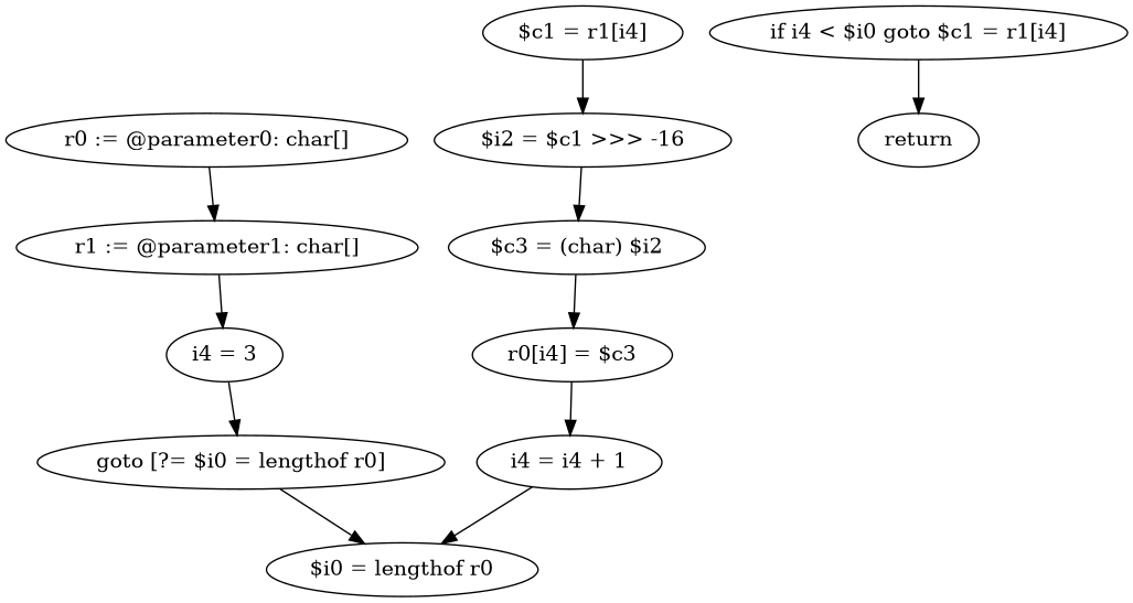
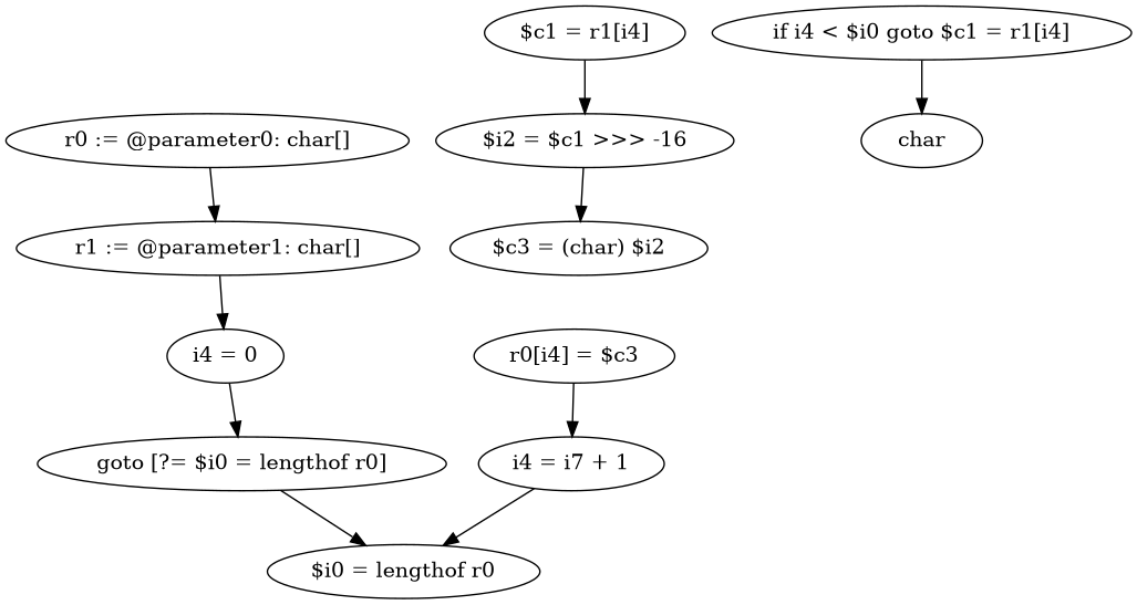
  digraph {
    "r0 := @parameter0: char[]"
    "r1 := @parameter1: char[]"
-   "i4 = 0" [label="i4 = 3"]
+   "i4 = 0"
    "goto [?= $i0 = lengthof r0]"
    "$i0 = lengthof r0"
    "$c1 = r1[i4]"
    "$i2 = $c1 >>> -16"
    "$c3 = (char) $i2"
    "r0[i4] = $c3"
-   "i4 = i4 + 1"
+   "i4 = i4 + 1" [label="i4 = i7 + 1"]
    "if i4 < $i0 goto $c1 = r1[i4]"
-   return
+   return [label=char]
    "r0 := @parameter0: char[]" -> "r1 := @parameter1: char[]"
    "r1 := @parameter1: char[]" -> "i4 = 0"
    "i4 = 0" -> "goto [?= $i0 = lengthof r0]"
    "goto [?= $i0 = lengthof r0]" -> "$i0 = lengthof r0"
    "$c1 = r1[i4]" -> "$i2 = $c1 >>> -16"
    "$i2 = $c1 >>> -16" -> "$c3 = (char) $i2"
-   "$c3 = (char) $i2" -> "r0[i4] = $c3"
    "r0[i4] = $c3" -> "i4 = i4 + 1"
    "i4 = i4 + 1" -> "$i0 = lengthof r0"
    "if i4 < $i0 goto $c1 = r1[i4]" -> return
  }
